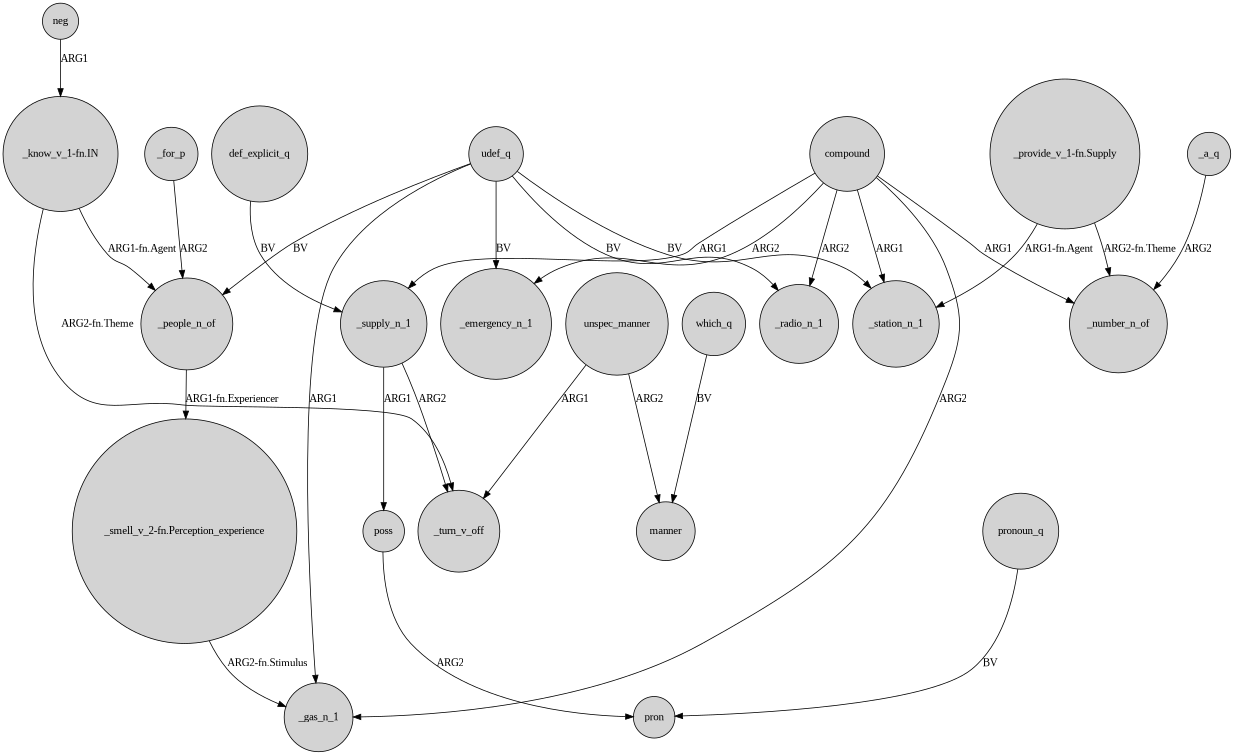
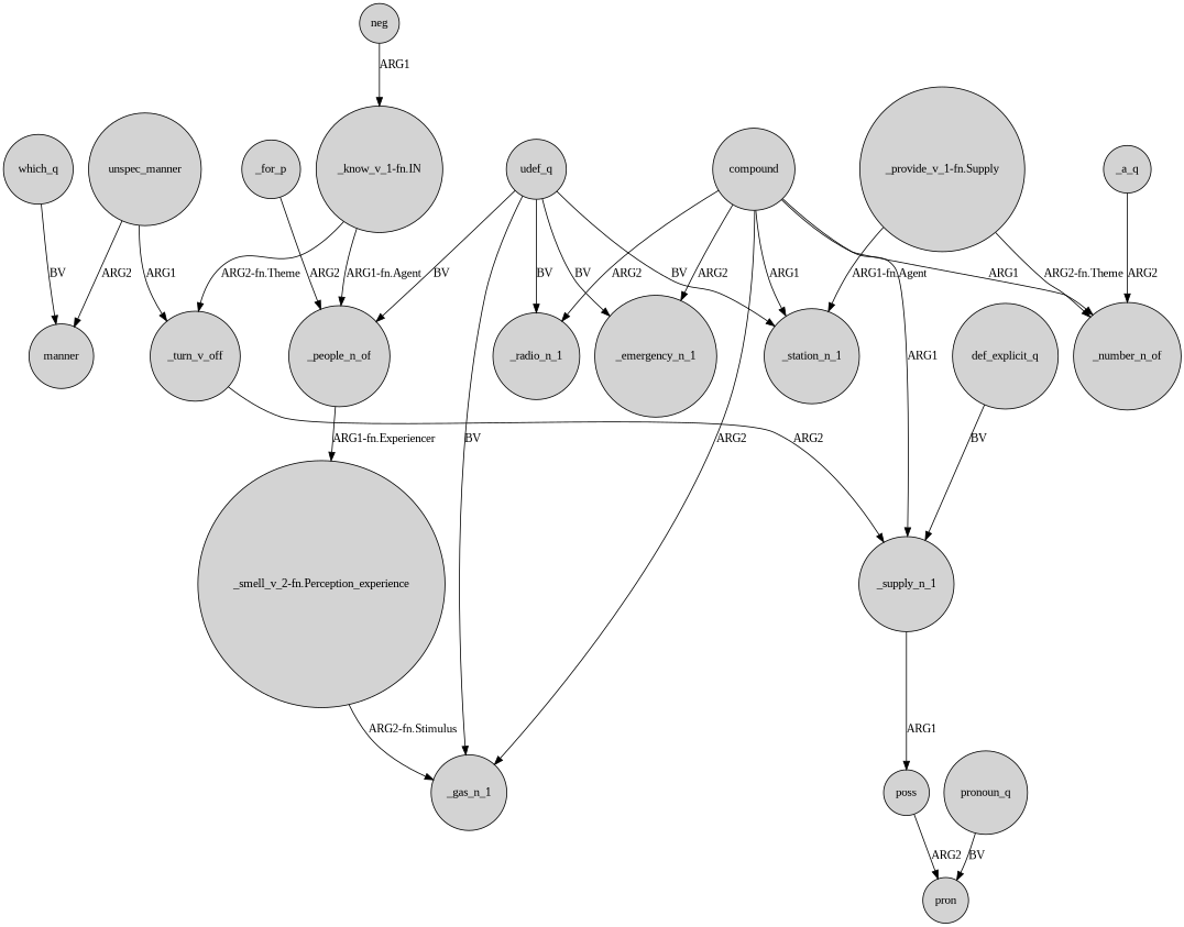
  digraph {
    fontname="Liberation Serif"
    node [fontname="Liberation Serif" shape=circle style=filled]
    edge [fontname="Liberation Serif"]
    "_know_v_1-fn.IN"
    _people_n_of
    _turn_v_off
    "_smell_v_2-fn.Perception_experience"
    _supply_n_1
    compound
    _emergency_n_1
    _number_n_of
    _radio_n_1
    _gas_n_1
    _station_n_1
    poss
    _a_q
    pron
    _for_p
    udef_q
    which_q
    manner
    "_provide_v_1-fn.Supply"
    pronoun_q
    neg
    unspec_manner
    def_explicit_q
    "_know_v_1-fn.IN" -> _people_n_of [label="ARG1-fn.Agent"]
    "_know_v_1-fn.IN" -> _turn_v_off [label="ARG2-fn.Theme"]
    _people_n_of -> "_smell_v_2-fn.Perception_experience" [label="ARG1-fn.Experiencer"]
-   _supply_n_1 -> _turn_v_off [label=ARG2]
+   _turn_v_off -> _supply_n_1 [label=ARG2]
    "_smell_v_2-fn.Perception_experience" -> _gas_n_1 [label="ARG2-fn.Stimulus"]
    _supply_n_1 -> poss [label=ARG1]
    compound -> _supply_n_1 [label=ARG1]
    compound -> _emergency_n_1 [label=ARG2]
    compound -> _number_n_of [label=ARG1]
    compound -> _radio_n_1 [label=ARG2]
    compound -> _gas_n_1 [label=ARG2]
    compound -> _station_n_1 [label=ARG1]
    poss -> pron [label=ARG2]
    _a_q -> _number_n_of [label=ARG2]
    _for_p -> _people_n_of [label=ARG2]
    udef_q -> _people_n_of [label=BV]
    udef_q -> _emergency_n_1 [label=BV]
    udef_q -> _radio_n_1 [label=BV]
-   udef_q -> _gas_n_1 [label=ARG1]
+   udef_q -> _gas_n_1 [label=BV]
    udef_q -> _station_n_1 [label=BV]
    which_q -> manner [label=BV]
    "_provide_v_1-fn.Supply" -> _number_n_of [label="ARG2-fn.Theme"]
    "_provide_v_1-fn.Supply" -> _station_n_1 [label="ARG1-fn.Agent"]
    pronoun_q -> pron [label=BV]
    neg -> "_know_v_1-fn.IN" [label=ARG1]
    unspec_manner -> _turn_v_off [label=ARG1]
    unspec_manner -> manner [label=ARG2]
    def_explicit_q -> _supply_n_1 [label=BV]
  }
